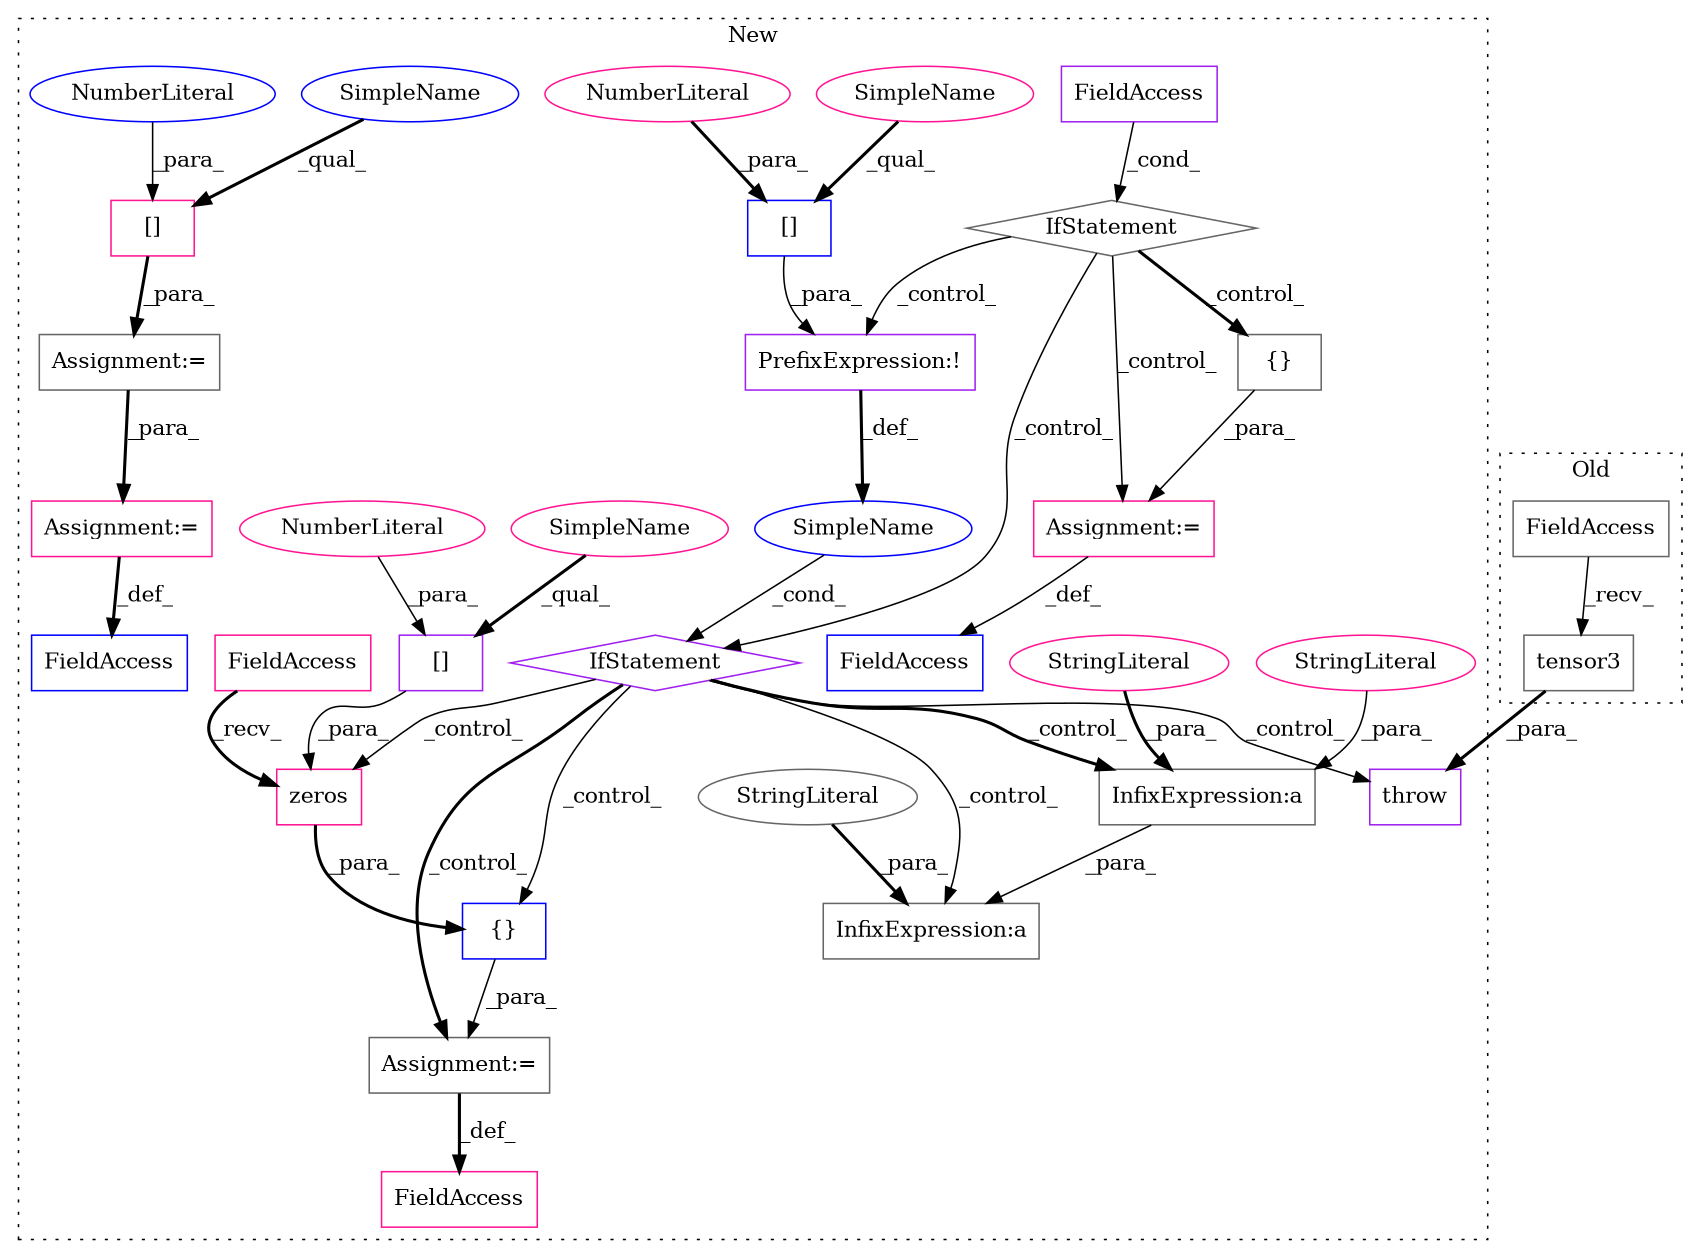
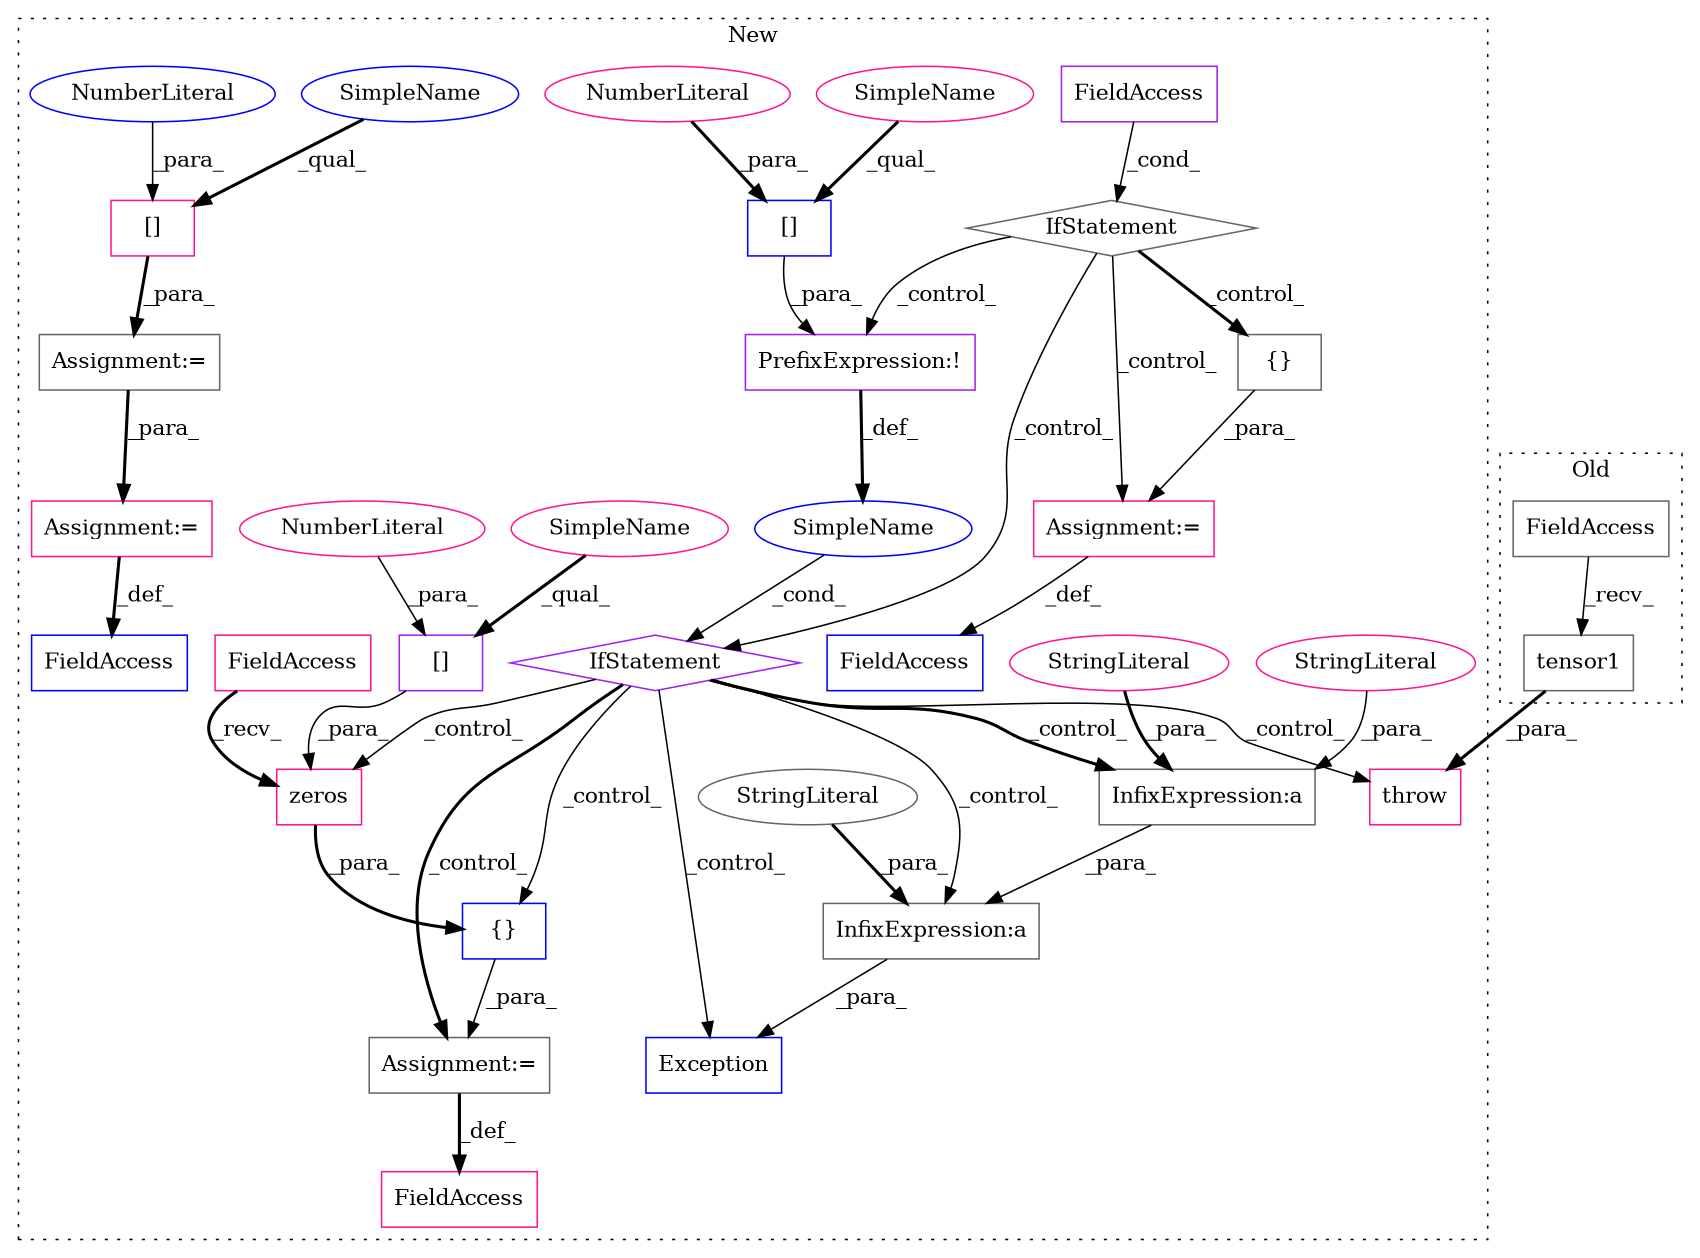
  digraph {
    node [a=22 color=deeppink l=1 shape=box]
    edge [style=solid]
-   n1 [a=32 color=gray40 l=9 label=tensor3 s=2457]
+   n1 [a=32 color=gray40 l=9 label=tensor1 s=2457]
    n2 [color=gray40 l=13 label=FieldAccess s=2443]
    n3 [a=25 color=purple l="4,2" label=IfStatement s="3616,3635" shape=diamond]
    n4 [a=42 color=blue label=SimpleName shape=ellipse l=""]
-   n5 [a=53 color=purple l=6 label=throw s=3647]
+   n5 [a=53 l=6 label=throw s=3647]
    n6 [a=27 color=gray40 l=3 label="InfixExpression:a" s=3699]
    n7 [a=38 color=purple label="PrefixExpression:!" s=3620]
    n8 [a=27 color=gray40 l=3 label="InfixExpression:a" s=3734]
    n9 [a=4 color=blue l="1,1" label="{}" s="3808,3854"]
    n10 [a=2 color=blue l="12,1" label="[]" s="3621,3634"]
    n11 [a=34 label=NumberLiteral s=3633 shape=ellipse]
    n12 [l=11 label=FieldAccess s=3779]
    n13 [a=45 l=31 label=StringLiteral s=3702 shape=ellipse]
    n14 [a=45 l=35 label=StringLiteral s=3664 shape=ellipse]
    n15 [a=45 color=gray40 l=25 label=StringLiteral s=3737 shape=ellipse]
    n16 [color=purple l=13 label=FieldAccess s=3593]
    n17 [a=4 color=gray40 l="1,1" label="{}" s="3906,3911"]
    n18 [color=blue l=11 label=FieldAccess s=3877]
    n19 [a=2 l="12,1" label="[]" s="3934,3947"]
    n20 [a=34 color=blue label=NumberLiteral s=3946 shape=ellipse]
    n21 [a=2 color=purple l="12,1" label="[]" s="3823,3836"]
    n22 [a=34 label=NumberLiteral s=3835 shape=ellipse]
    n23 [a=25 color=gray40 l="4,2" label=IfStatement s="3589,3606" shape=diamond]
    n24 [a=7 color=gray40 label="Assignment:=" s=3933]
    n25 [color=blue l=14 label=FieldAccess s=3954]
    n26 [a=32 l="6,1" label=zeros s="3817,3853"]
    n27 [l=7 label=FieldAccess s=3809]
    n28 [a=7 color=gray40 label="Assignment:=" s=3790]
    n29 [a=7 label="Assignment:=" s=3888]
    n30 [a=7 label="Assignment:=" s=3968]
+   n31 [a=32 color=blue l="10,1" label=Exception s="3653,3762"]
    n32 [a=42 l=11 label=SimpleName s=3823 shape=ellipse]
    n33 [a=42 color=blue l=11 label=SimpleName s=3934 shape=ellipse]
    n34 [a=42 l=11 label=SimpleName s=3621 shape=ellipse]
    subgraph cluster_1 {
      label=Old
      style=dotted
      n1
      n2
    }
    subgraph cluster_2 {
      label=New
      style=dotted
      n3
      n4
      n5
      n6
      n7
      n8
      n9
      n10
      n11
      n12
      n13
      n14
      n15
      n16
      n17
      n18
      n19
      n20
      n21
      n22
      n23
      n24
      n25
      n26
      n27
      n28
      n29
      n30
+     n31
      n32
      n33
      n34
    }
    n1 -> n5 [label=_para_ style=bold]
    n2 -> n1 [label=_recv_]
    n3 -> n5 [label=_control_]
    n3 -> n6 [label=_control_ style=bold]
    n3 -> n8 [label=_control_]
    n3 -> n9 [label=_control_]
    n3 -> n26 [label=_control_]
    n3 -> n28 [label=_control_ style=bold]
+   n3 -> n31 [label=_control_]
    n4 -> n3 [label=_cond_]
    n6 -> n8 [label=_para_]
    n7 -> n4 [label=_def_ style=bold]
+   n8 -> n31 [label=_para_]
    n9 -> n28 [label=_para_]
    n10 -> n7 [label=_para_]
    n11 -> n10 [label=_para_ style=bold]
    n13 -> n6 [label=_para_]
    n14 -> n6 [label=_para_ style=bold]
    n15 -> n8 [label=_para_ style=bold]
    n16 -> n23 [label=_cond_]
    n17 -> n29 [label=_para_]
    n19 -> n24 [label=_para_ style=bold]
    n20 -> n19 [label=_para_]
    n21 -> n26 [label=_para_]
    n22 -> n21 [label=_para_]
    n23 -> n3 [label=_control_]
    n23 -> n7 [label=_control_]
    n23 -> n17 [label=_control_ style=bold]
    n23 -> n29 [label=_control_]
    n24 -> n30 [label=_para_ style=bold]
    n26 -> n9 [label=_para_ style=bold]
    n27 -> n26 [label=_recv_ style=bold]
    n28 -> n12 [label=_def_ style=bold]
    n29 -> n18 [label=_def_]
    n30 -> n25 [label=_def_ style=bold]
    n32 -> n21 [label=_qual_ style=bold]
    n33 -> n19 [label=_qual_ style=bold]
    n34 -> n10 [label=_qual_ style=bold]
  }
